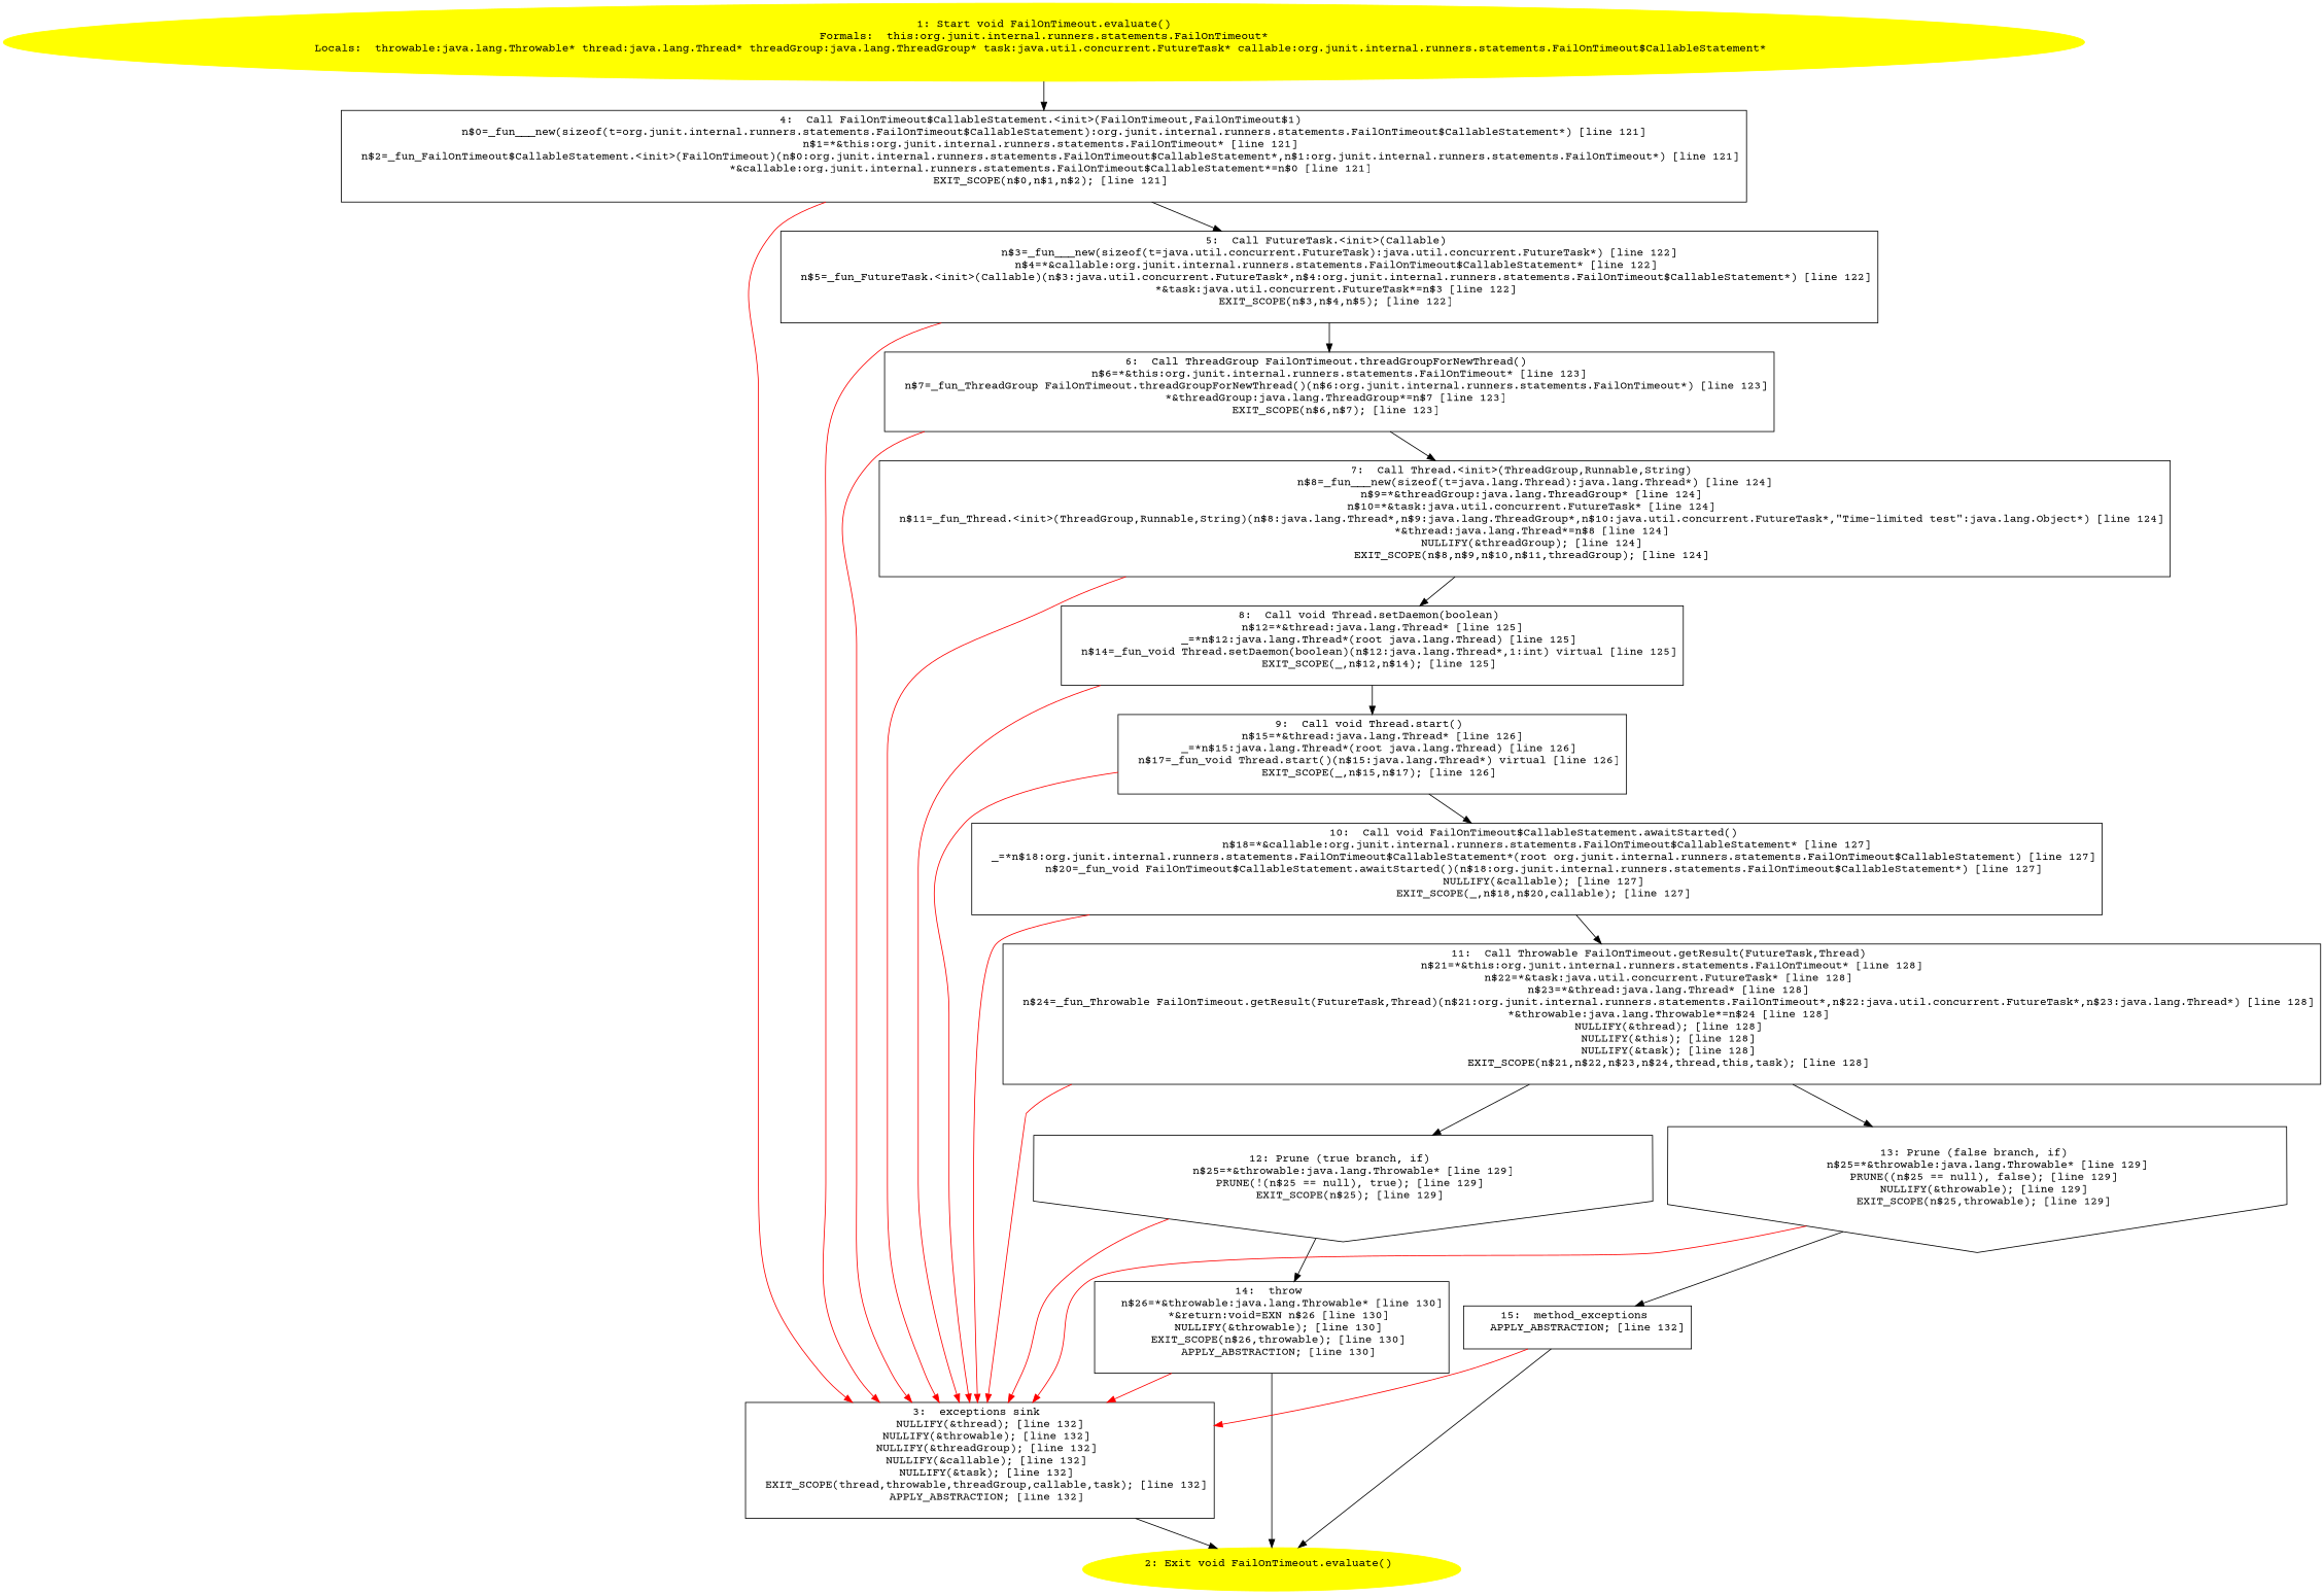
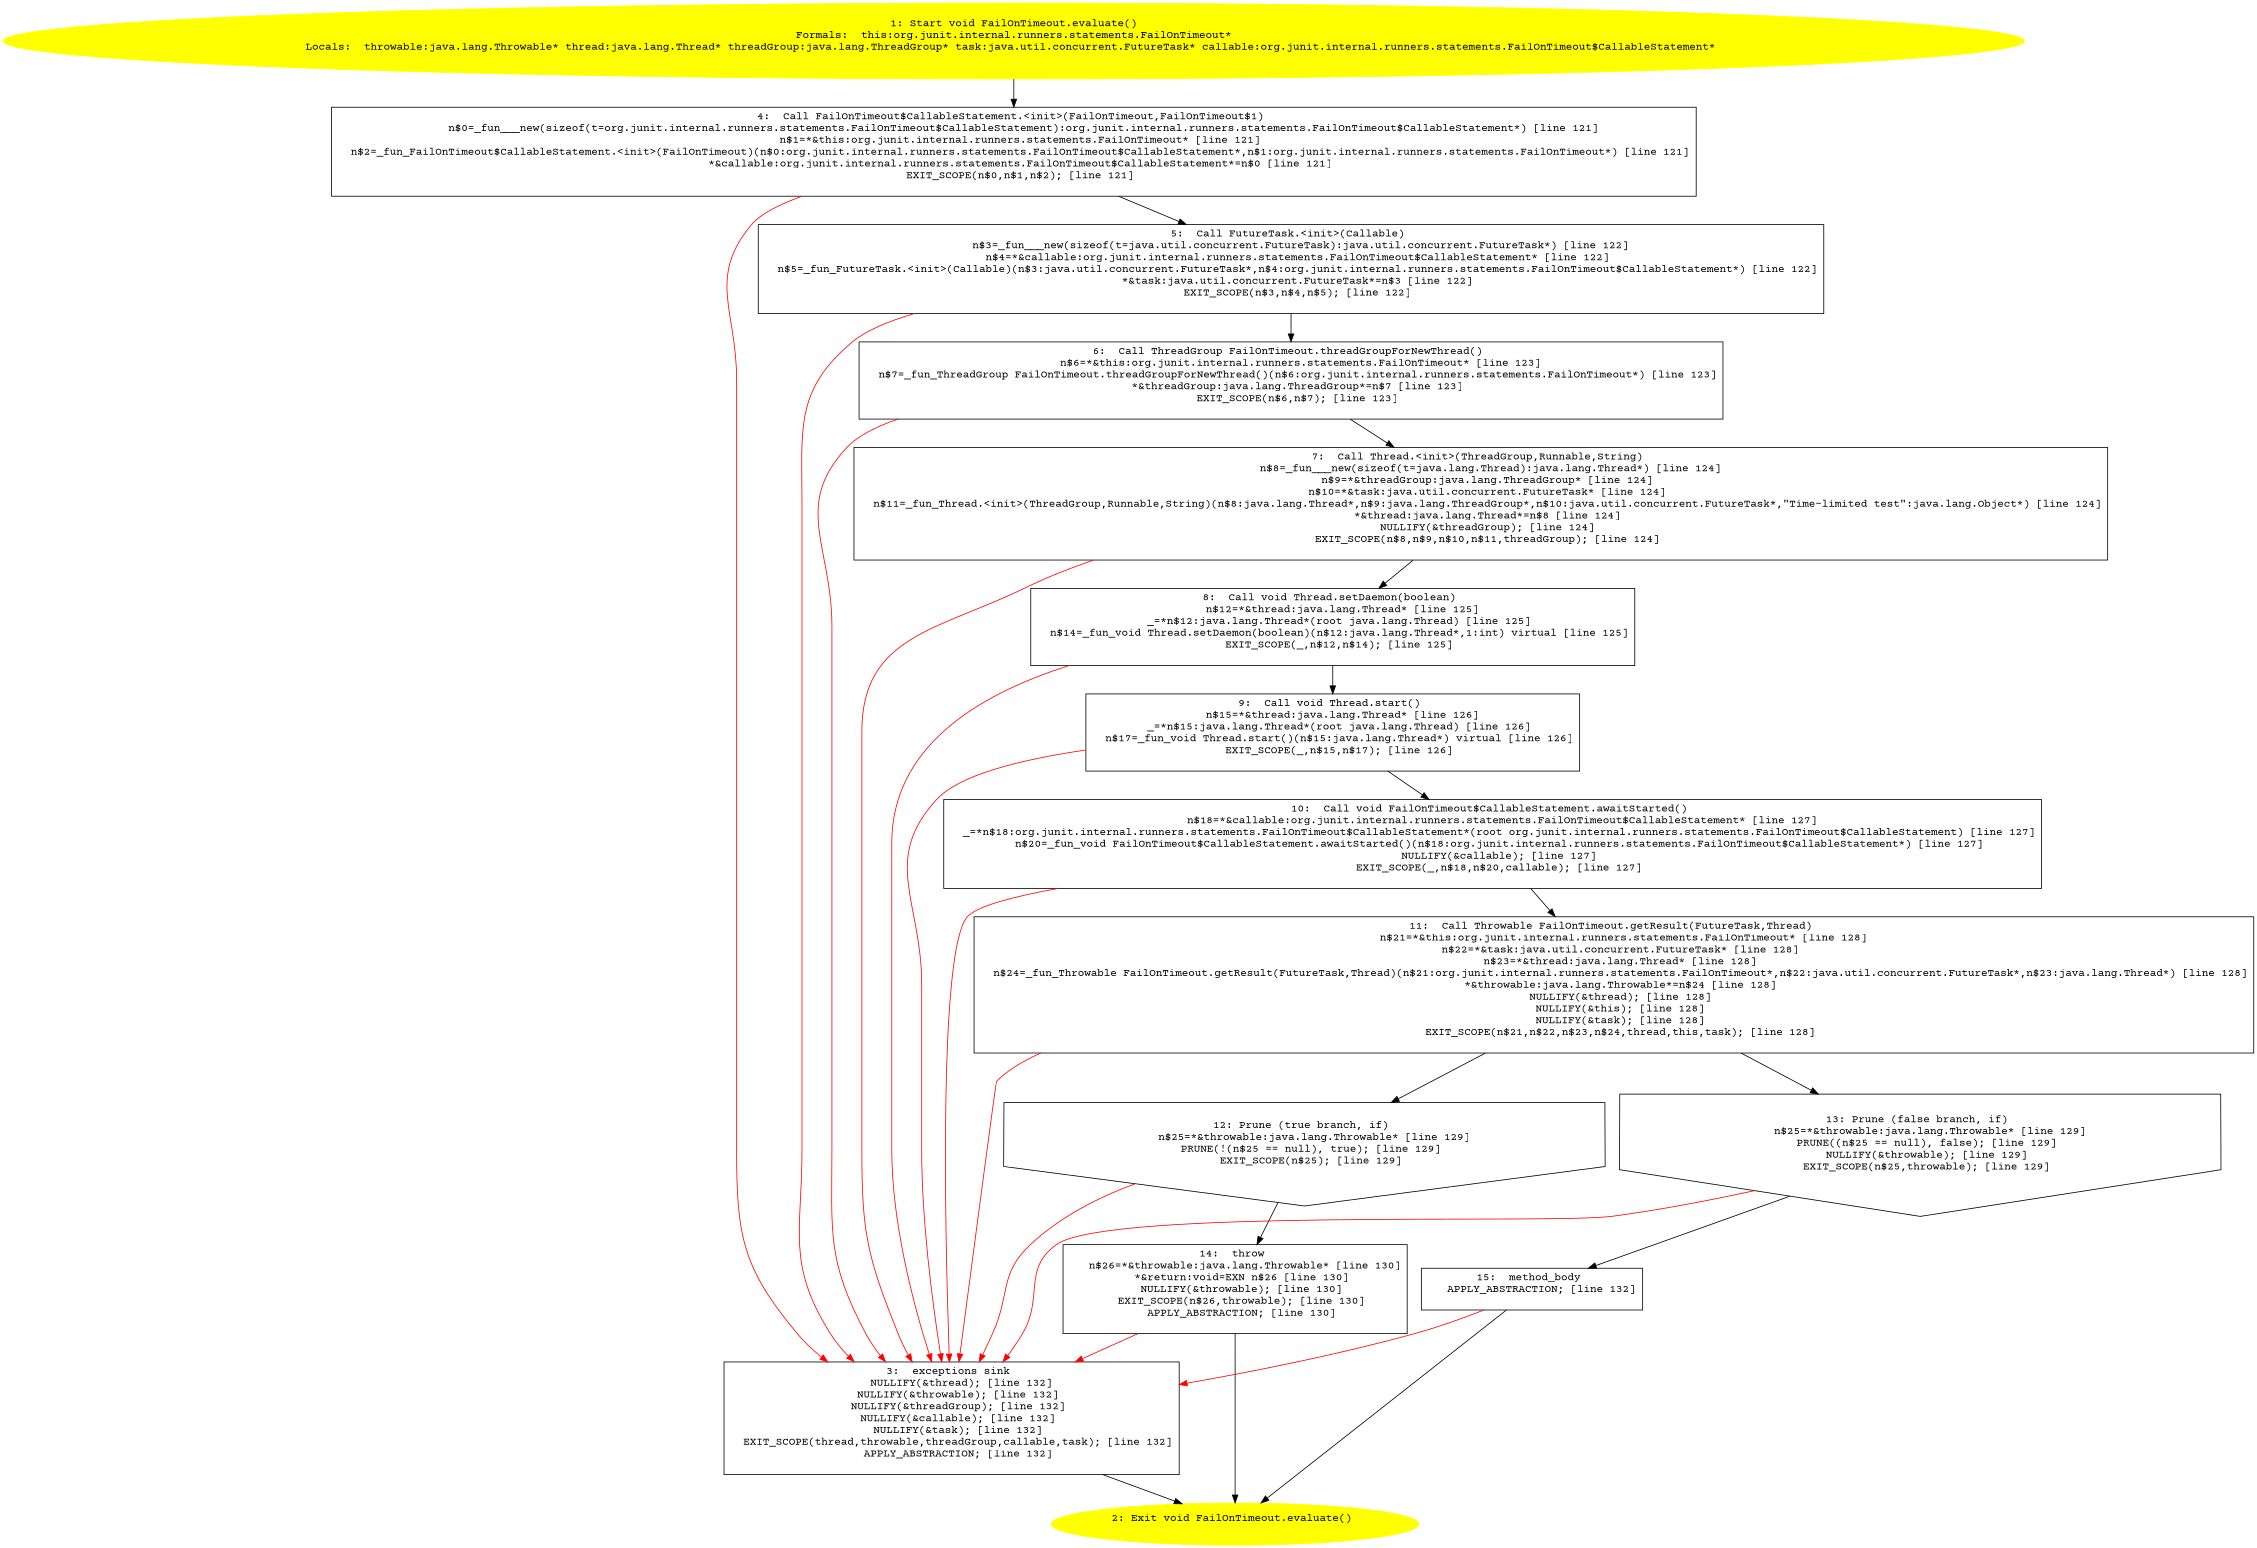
  digraph {
    fontname="Courier Prime"
    node [fontname="Courier Prime" shape=box]
    edge [fontname="Courier Prime"]
    n1 [color=yellow label="1: Start void FailOnTimeout.evaluate()\nFormals:  this:org.junit.internal.runners.statements.FailOnTimeout*\nLocals:  throwable:java.lang.Throwable* thread:java.lang.Thread* threadGroup:java.lang.ThreadGroup* task:java.util.concurrent.FutureTask* callable:org.junit.internal.runners.statements.FailOnTimeout$CallableStatement* \n  " style=filled shape=""]
    n2 [label="4:  Call FailOnTimeout$CallableStatement.<init>(FailOnTimeout,FailOnTimeout$1) \n   n$0=_fun___new(sizeof(t=org.junit.internal.runners.statements.FailOnTimeout$CallableStatement):org.junit.internal.runners.statements.FailOnTimeout$CallableStatement*) [line 121]\n  n$1=*&this:org.junit.internal.runners.statements.FailOnTimeout* [line 121]\n  n$2=_fun_FailOnTimeout$CallableStatement.<init>(FailOnTimeout)(n$0:org.junit.internal.runners.statements.FailOnTimeout$CallableStatement*,n$1:org.junit.internal.runners.statements.FailOnTimeout*) [line 121]\n  *&callable:org.junit.internal.runners.statements.FailOnTimeout$CallableStatement*=n$0 [line 121]\n  EXIT_SCOPE(n$0,n$1,n$2); [line 121]\n "]
    n3 [label="3:  exceptions sink \n   NULLIFY(&thread); [line 132]\n  NULLIFY(&throwable); [line 132]\n  NULLIFY(&threadGroup); [line 132]\n  NULLIFY(&callable); [line 132]\n  NULLIFY(&task); [line 132]\n  EXIT_SCOPE(thread,throwable,threadGroup,callable,task); [line 132]\n  APPLY_ABSTRACTION; [line 132]\n "]
    n4 [label="5:  Call FutureTask.<init>(Callable) \n   n$3=_fun___new(sizeof(t=java.util.concurrent.FutureTask):java.util.concurrent.FutureTask*) [line 122]\n  n$4=*&callable:org.junit.internal.runners.statements.FailOnTimeout$CallableStatement* [line 122]\n  n$5=_fun_FutureTask.<init>(Callable)(n$3:java.util.concurrent.FutureTask*,n$4:org.junit.internal.runners.statements.FailOnTimeout$CallableStatement*) [line 122]\n  *&task:java.util.concurrent.FutureTask*=n$3 [line 122]\n  EXIT_SCOPE(n$3,n$4,n$5); [line 122]\n "]
    n5 [color=yellow label="2: Exit void FailOnTimeout.evaluate() \n  " style=filled shape=""]
    n6 [label="6:  Call ThreadGroup FailOnTimeout.threadGroupForNewThread() \n   n$6=*&this:org.junit.internal.runners.statements.FailOnTimeout* [line 123]\n  n$7=_fun_ThreadGroup FailOnTimeout.threadGroupForNewThread()(n$6:org.junit.internal.runners.statements.FailOnTimeout*) [line 123]\n  *&threadGroup:java.lang.ThreadGroup*=n$7 [line 123]\n  EXIT_SCOPE(n$6,n$7); [line 123]\n "]
    n7 [label="7:  Call Thread.<init>(ThreadGroup,Runnable,String) \n   n$8=_fun___new(sizeof(t=java.lang.Thread):java.lang.Thread*) [line 124]\n  n$9=*&threadGroup:java.lang.ThreadGroup* [line 124]\n  n$10=*&task:java.util.concurrent.FutureTask* [line 124]\n  n$11=_fun_Thread.<init>(ThreadGroup,Runnable,String)(n$8:java.lang.Thread*,n$9:java.lang.ThreadGroup*,n$10:java.util.concurrent.FutureTask*,\"Time-limited test\":java.lang.Object*) [line 124]\n  *&thread:java.lang.Thread*=n$8 [line 124]\n  NULLIFY(&threadGroup); [line 124]\n  EXIT_SCOPE(n$8,n$9,n$10,n$11,threadGroup); [line 124]\n "]
    n8 [label="8:  Call void Thread.setDaemon(boolean) \n   n$12=*&thread:java.lang.Thread* [line 125]\n  _=*n$12:java.lang.Thread*(root java.lang.Thread) [line 125]\n  n$14=_fun_void Thread.setDaemon(boolean)(n$12:java.lang.Thread*,1:int) virtual [line 125]\n  EXIT_SCOPE(_,n$12,n$14); [line 125]\n "]
    n9 [label="9:  Call void Thread.start() \n   n$15=*&thread:java.lang.Thread* [line 126]\n  _=*n$15:java.lang.Thread*(root java.lang.Thread) [line 126]\n  n$17=_fun_void Thread.start()(n$15:java.lang.Thread*) virtual [line 126]\n  EXIT_SCOPE(_,n$15,n$17); [line 126]\n "]
    n10 [label="10:  Call void FailOnTimeout$CallableStatement.awaitStarted() \n   n$18=*&callable:org.junit.internal.runners.statements.FailOnTimeout$CallableStatement* [line 127]\n  _=*n$18:org.junit.internal.runners.statements.FailOnTimeout$CallableStatement*(root org.junit.internal.runners.statements.FailOnTimeout$CallableStatement) [line 127]\n  n$20=_fun_void FailOnTimeout$CallableStatement.awaitStarted()(n$18:org.junit.internal.runners.statements.FailOnTimeout$CallableStatement*) [line 127]\n  NULLIFY(&callable); [line 127]\n  EXIT_SCOPE(_,n$18,n$20,callable); [line 127]\n "]
    n11 [label="11:  Call Throwable FailOnTimeout.getResult(FutureTask,Thread) \n   n$21=*&this:org.junit.internal.runners.statements.FailOnTimeout* [line 128]\n  n$22=*&task:java.util.concurrent.FutureTask* [line 128]\n  n$23=*&thread:java.lang.Thread* [line 128]\n  n$24=_fun_Throwable FailOnTimeout.getResult(FutureTask,Thread)(n$21:org.junit.internal.runners.statements.FailOnTimeout*,n$22:java.util.concurrent.FutureTask*,n$23:java.lang.Thread*) [line 128]\n  *&throwable:java.lang.Throwable*=n$24 [line 128]\n  NULLIFY(&thread); [line 128]\n  NULLIFY(&this); [line 128]\n  NULLIFY(&task); [line 128]\n  EXIT_SCOPE(n$21,n$22,n$23,n$24,thread,this,task); [line 128]\n "]
    n12 [label="12: Prune (true branch, if) \n   n$25=*&throwable:java.lang.Throwable* [line 129]\n  PRUNE(!(n$25 == null), true); [line 129]\n  EXIT_SCOPE(n$25); [line 129]\n " shape=invhouse]
    n13 [label="13: Prune (false branch, if) \n   n$25=*&throwable:java.lang.Throwable* [line 129]\n  PRUNE((n$25 == null), false); [line 129]\n  NULLIFY(&throwable); [line 129]\n  EXIT_SCOPE(n$25,throwable); [line 129]\n " shape=invhouse]
    n14 [label="14:  throw \n   n$26=*&throwable:java.lang.Throwable* [line 130]\n  *&return:void=EXN n$26 [line 130]\n  NULLIFY(&throwable); [line 130]\n  EXIT_SCOPE(n$26,throwable); [line 130]\n  APPLY_ABSTRACTION; [line 130]\n "]
-   n15 [label="15:  method_exceptions \n   APPLY_ABSTRACTION; [line 132]\n "]
+   n15 [label="15:  method_body \n   APPLY_ABSTRACTION; [line 132]\n "]
    n1 -> n2
    n2 -> n3 [color=red]
    n2 -> n4
    n3 -> n5
    n4 -> n3 [color=red]
    n4 -> n6
    n6 -> n3 [color=red]
    n6 -> n7
    n7 -> n3 [color=red]
    n7 -> n8
    n8 -> n3 [color=red]
    n8 -> n9
    n9 -> n3 [color=red]
    n9 -> n10
    n10 -> n3 [color=red]
    n10 -> n11
    n11 -> n3 [color=red]
    n11 -> n12
    n11 -> n13
    n12 -> n3 [color=red]
    n12 -> n14
    n13 -> n3 [color=red]
    n13 -> n15
    n14 -> n3 [color=red]
    n14 -> n5
    n15 -> n3 [color=red]
    n15 -> n5
  }
